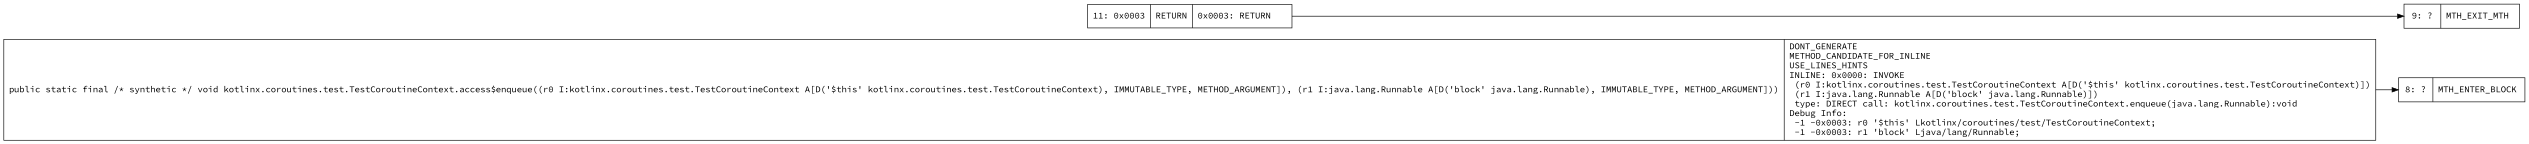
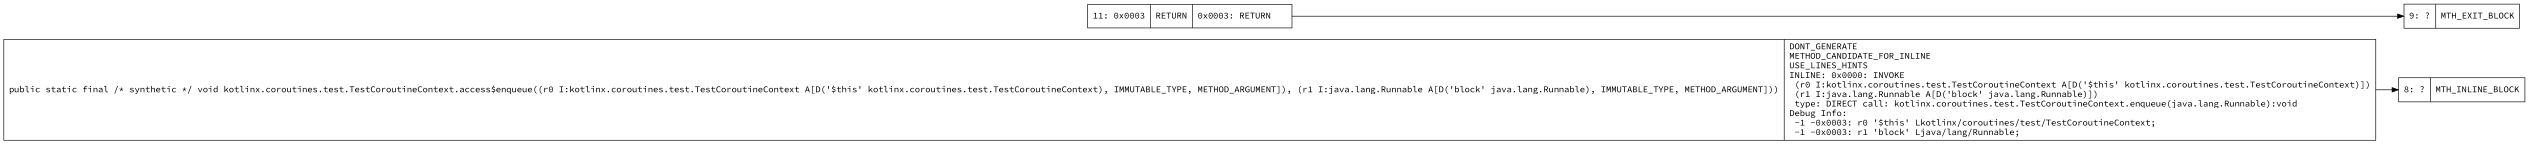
  digraph {
    fontname="Source Code Pro"
    rankdir=LR
    node [fontname="Source Code Pro" shape=record]
    edge [fontname="Source Code Pro"]
-   n1 [label="{8\:\ ?|MTH_ENTER_BLOCK\l}"]
+   n1 [label="{8\:\ ?|MTH_INLINE_BLOCK\l}"]
    n2 [label="{11\:\ 0x0003|RETURN\l|0x0003: RETURN   \l}"]
-   n3 [label="{9\:\ ?|MTH_EXIT_MTH\l}"]
+   n3 [label="{9\:\ ?|MTH_EXIT_BLOCK\l}"]
    n4 [label="{public static final \/* synthetic *\/ void kotlinx.coroutines.test.TestCoroutineContext.access$enqueue((r0 I:kotlinx.coroutines.test.TestCoroutineContext A[D('$this' kotlinx.coroutines.test.TestCoroutineContext), IMMUTABLE_TYPE, METHOD_ARGUMENT]), (r1 I:java.lang.Runnable A[D('block' java.lang.Runnable), IMMUTABLE_TYPE, METHOD_ARGUMENT]))  | DONT_GENERATE\lMETHOD_CANDIDATE_FOR_INLINE\lUSE_LINES_HINTS\lINLINE: 0x0000: INVOKE  \l  (r0 I:kotlinx.coroutines.test.TestCoroutineContext A[D('$this' kotlinx.coroutines.test.TestCoroutineContext)])\l  (r1 I:java.lang.Runnable A[D('block' java.lang.Runnable)])\l type: DIRECT call: kotlinx.coroutines.test.TestCoroutineContext.enqueue(java.lang.Runnable):void\lDebug Info:\l  \-1 \-0x0003: r0 '$this' Lkotlinx\/coroutines\/test\/TestCoroutineContext;\l  \-1 \-0x0003: r1 'block' Ljava\/lang\/Runnable;\l}"]
    n2 -> n3
    n4 -> n1
  }
